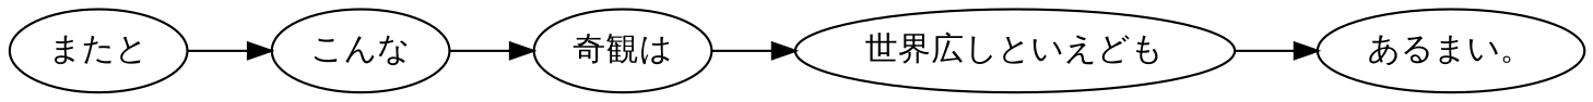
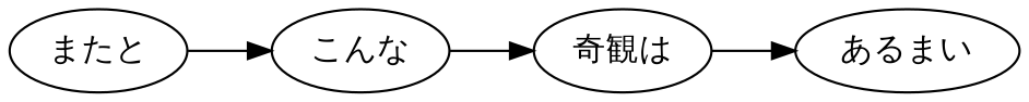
  digraph {
    fontname="DejaVu Sans"
    rankdir=LR
    node [fontname="DejaVu Sans"]
    edge [fontname="DejaVu Sans"]
-   n1 [label="世界広しといえども"]
-   n2 [label="あるまい。"]
+   n1 [label="あるまい"]
    n3 [label="こんな"]
    n4 [label="奇観は"]
    n5 [label="またと"]
-   n1 -> n2
    n3 -> n4
    n4 -> n1
    n5 -> n3
  }
